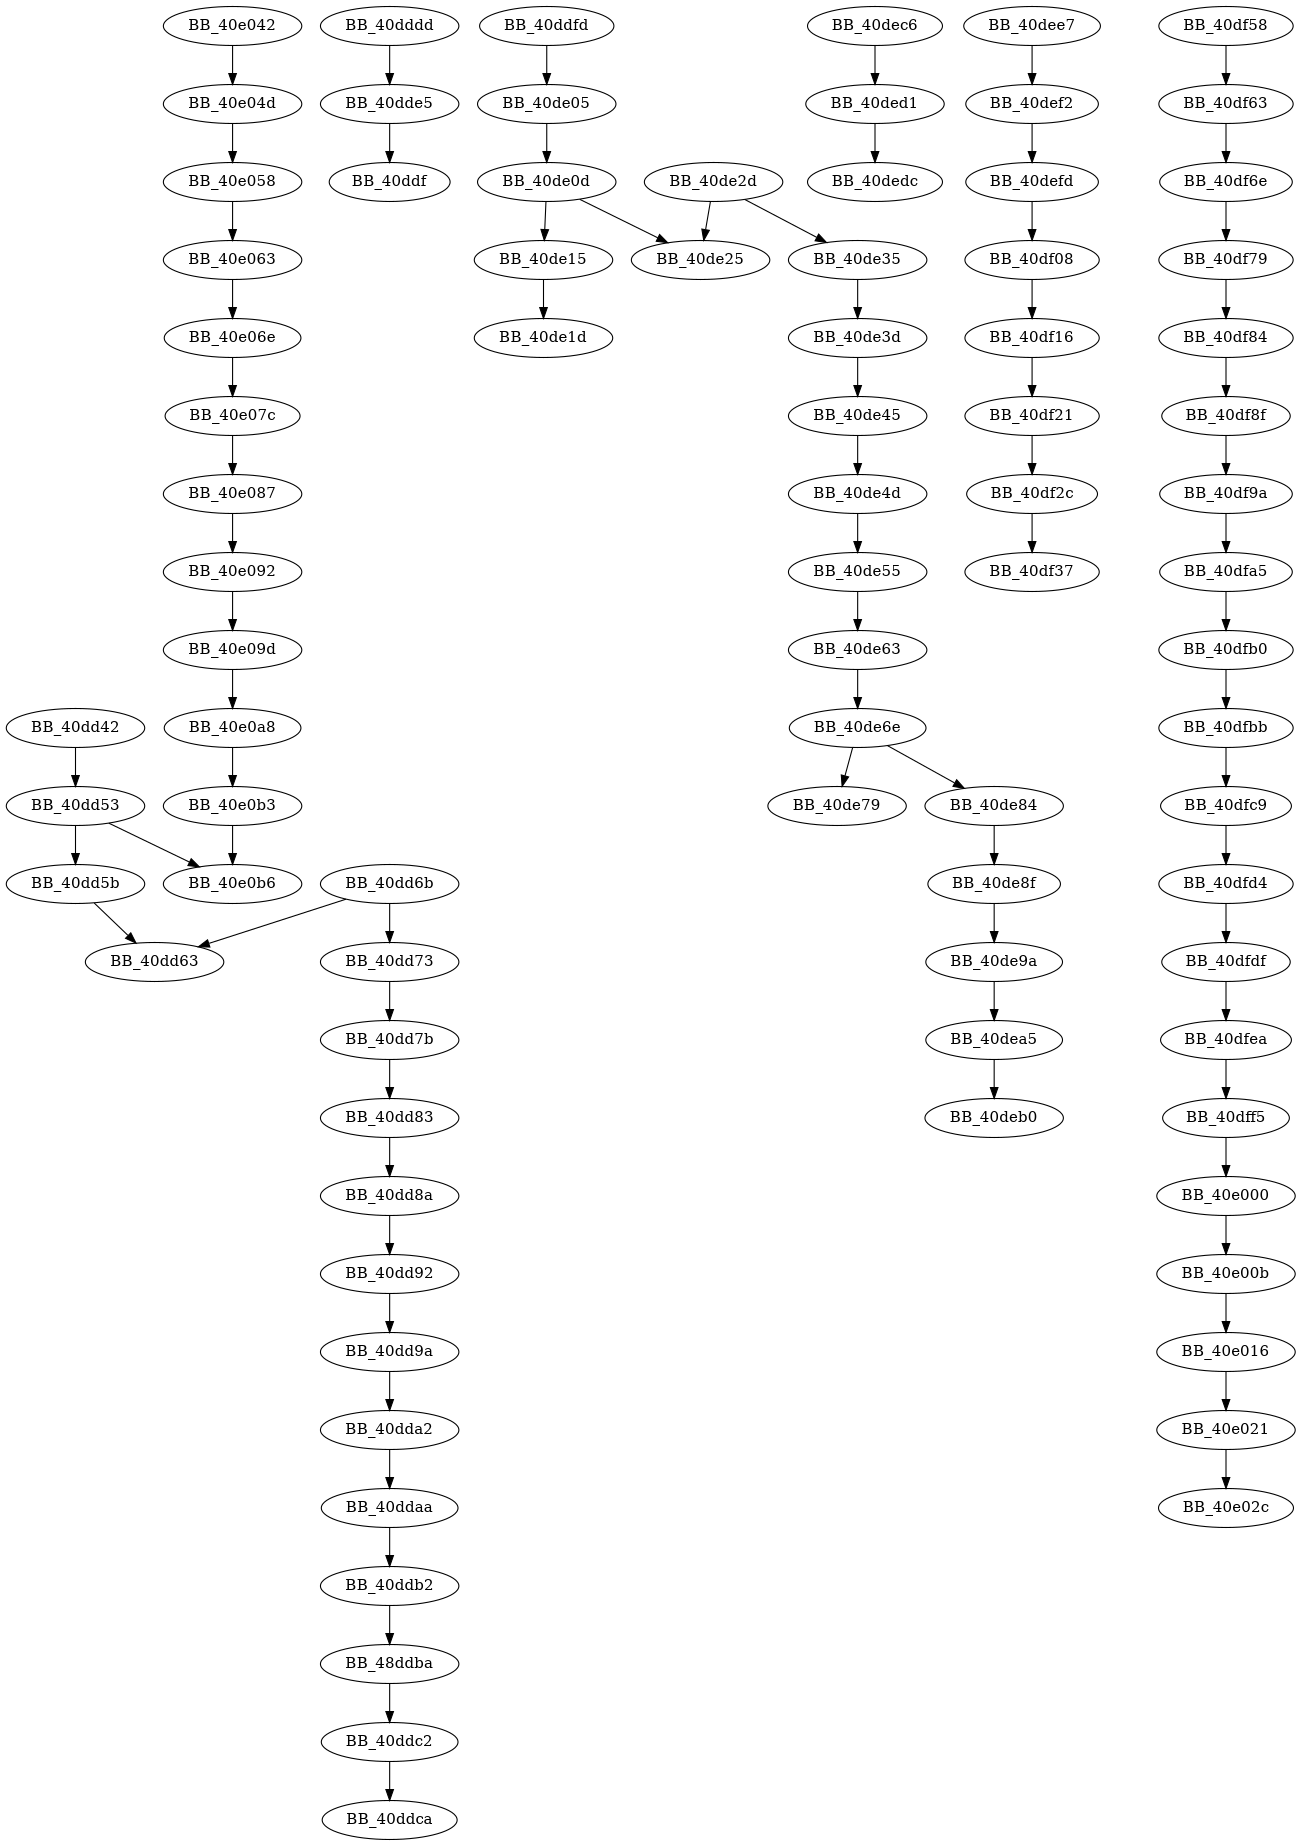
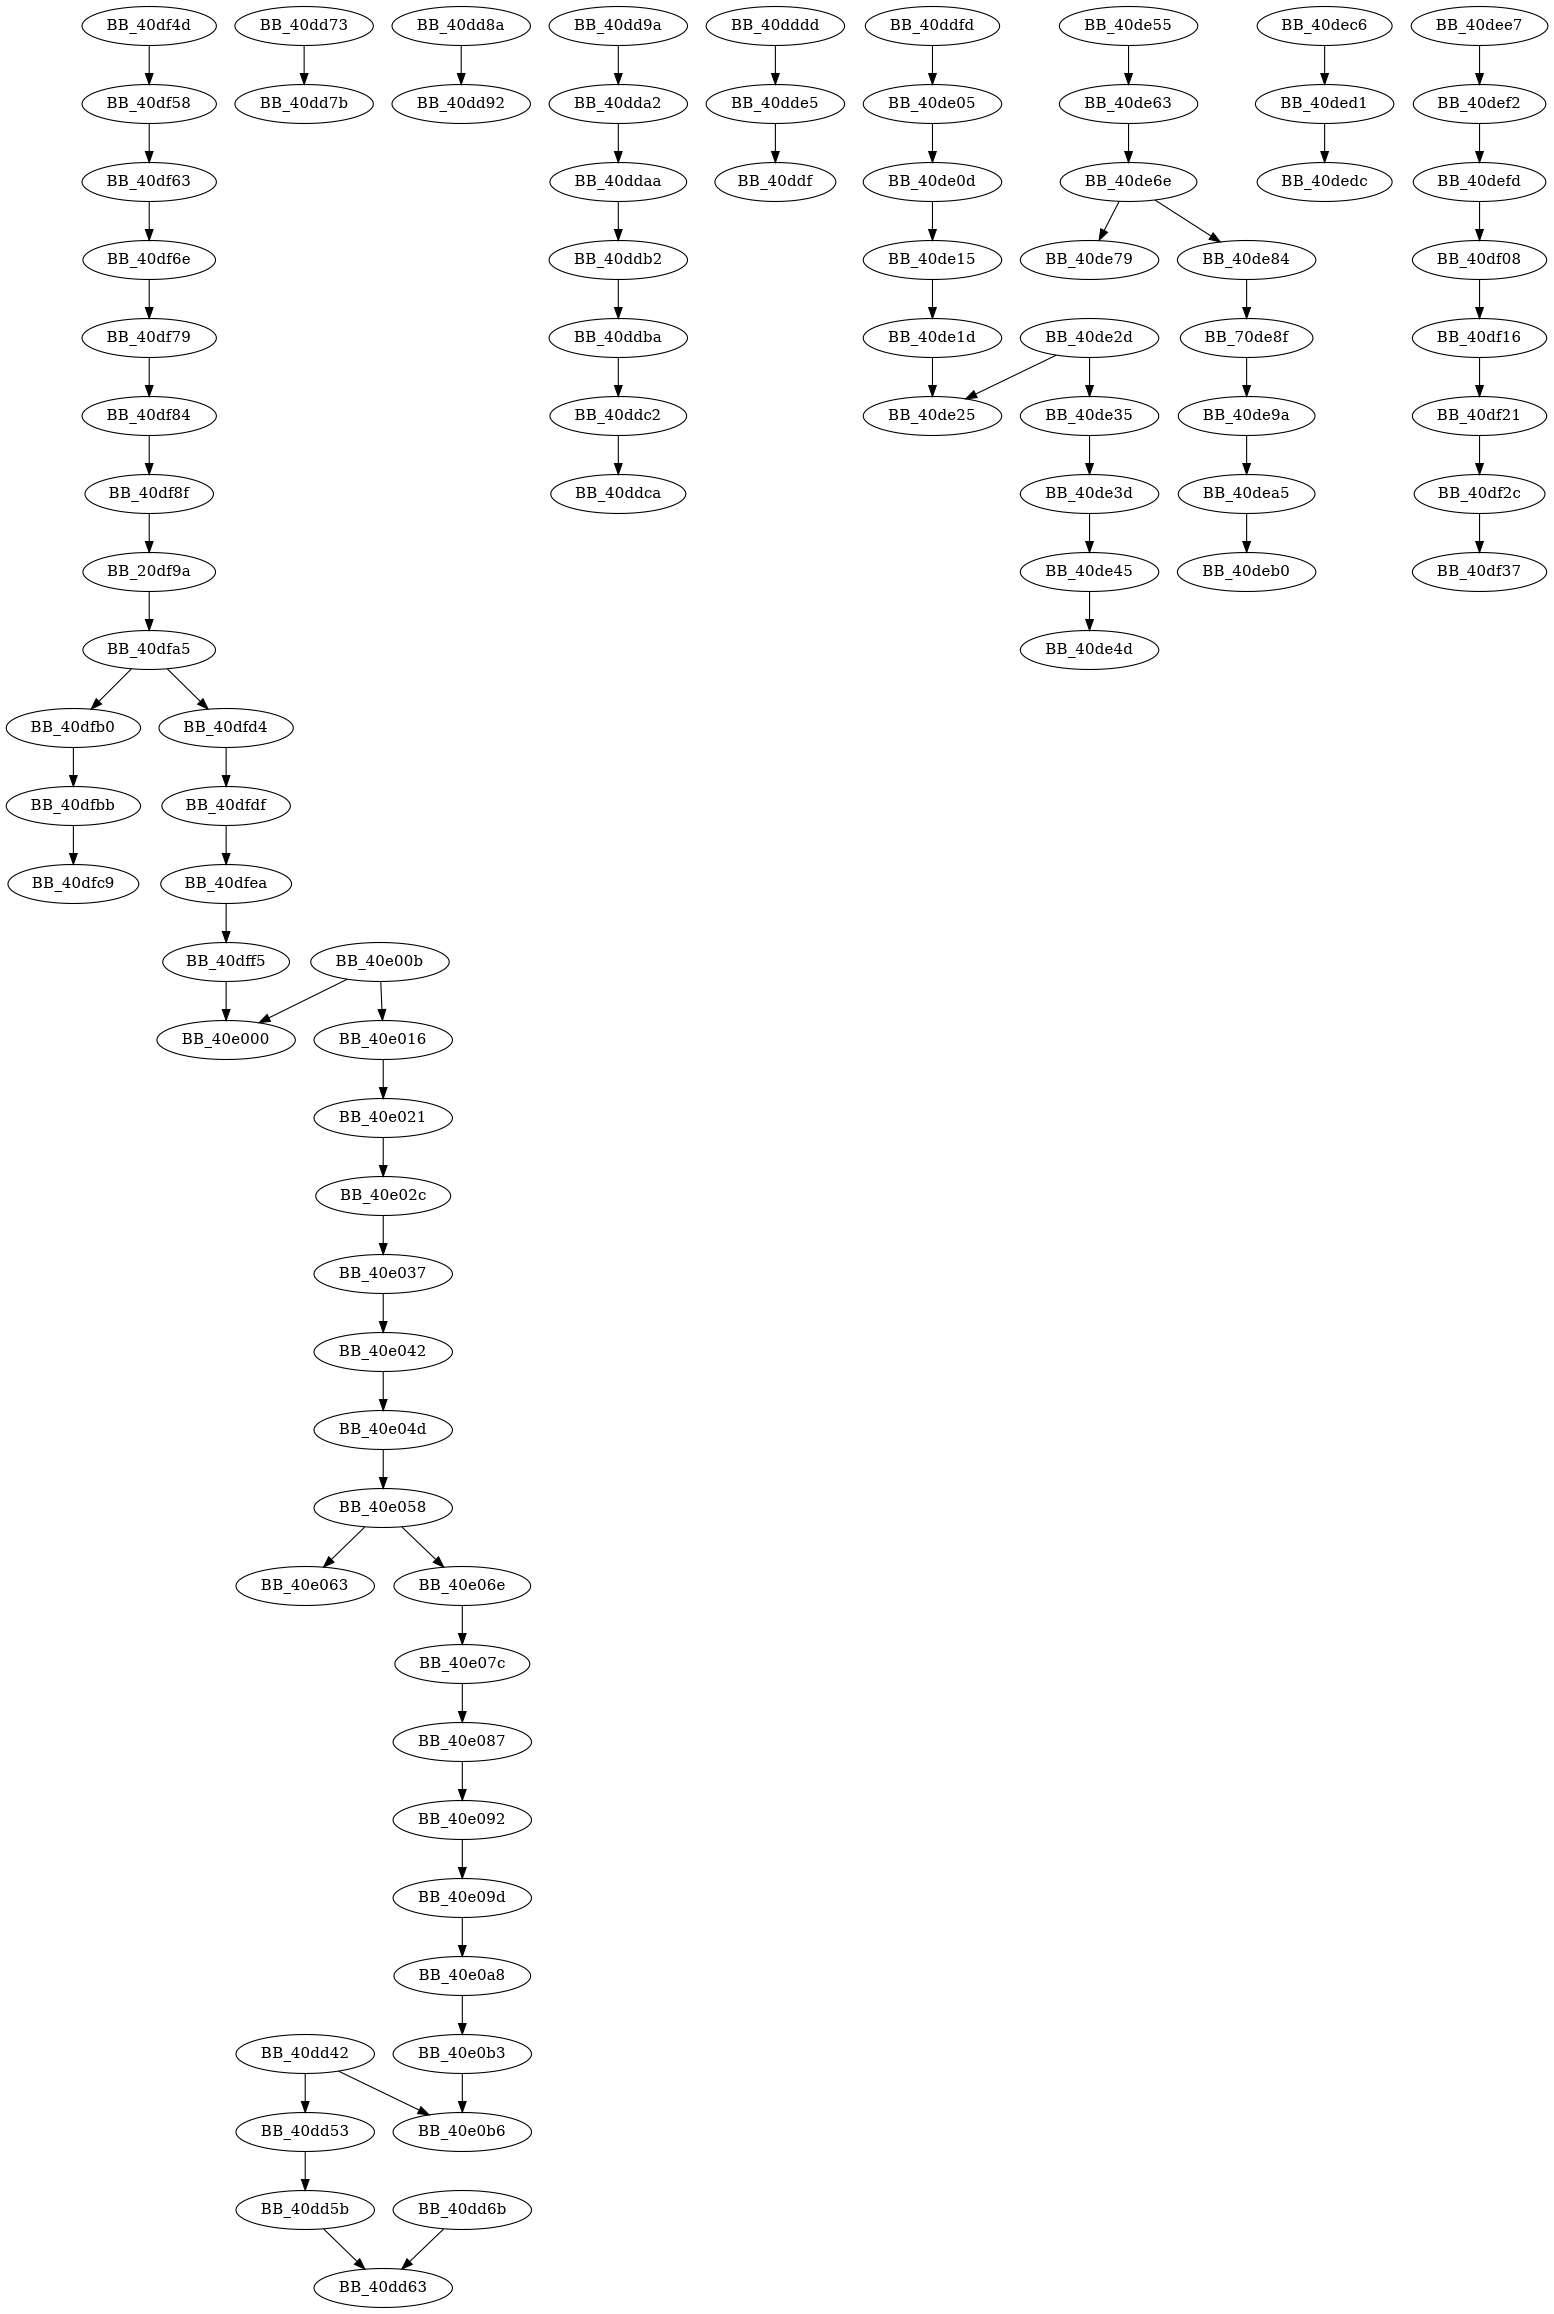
  digraph {
    BB_40dd42
    BB_40dd53
    BB_40e0b6
    BB_40dd5b
    BB_40dd63
    BB_40dd6b
    BB_40dd73
    BB_40dd7b
-   BB_40dd83
    BB_40dd8a
    BB_40dd92
    BB_40dd9a
    BB_40dda2
    BB_40ddaa
    BB_40ddb2
-   BB_40ddba [label=BB_48ddba]
+   BB_40ddba
    BB_40ddc2
    BB_40ddca
    BB_40dddd
    BB_40dde5
    n21 [label=BB_40ddf]
    BB_40ddfd
    BB_40de05
    BB_40de0d
    BB_40de15
    BB_40de1d
    BB_40de25
    BB_40de2d
    BB_40de35
    BB_40de3d
    BB_40de45
    BB_40de4d
    BB_40de55
    BB_40de63
    BB_40de6e
    BB_40de79
    BB_40de84
-   BB_40de8f
+   BB_40de8f [label=BB_70de8f]
    BB_40de9a
    BB_40dea5
    BB_40deb0
    BB_40dec6
    BB_40ded1
    BB_40dedc
    BB_40dee7
    BB_40def2
    BB_40defd
    BB_40df08
    BB_40df16
    BB_40df21
    BB_40df2c
    BB_40df37
+   BB_40df4d
    BB_40df58
    BB_40df63
    BB_40df6e
    BB_40df79
    BB_40df84
    BB_40df8f
-   BB_40df9a
+   BB_40df9a [label=BB_20df9a]
    BB_40dfa5
    BB_40dfb0
    BB_40dfbb
    BB_40dfc9
    BB_40dfd4
    BB_40dfdf
    BB_40dfea
    BB_40dff5
    BB_40e000
    BB_40e00b
    BB_40e016
    BB_40e021
    BB_40e02c
+   BB_40e037
    BB_40e042
    BB_40e04d
    BB_40e058
    BB_40e063
    BB_40e06e
    BB_40e07c
    BB_40e087
    BB_40e092
    BB_40e09d
    BB_40e0a8
    BB_40e0b3
    BB_40dd42 -> BB_40dd53
-   BB_40dd53 -> BB_40e0b6
+   BB_40dd42 -> BB_40e0b6
    BB_40dd53 -> BB_40dd5b
    BB_40dd5b -> BB_40dd63
    BB_40dd6b -> BB_40dd63
-   BB_40dd6b -> BB_40dd73
    BB_40dd73 -> BB_40dd7b
-   BB_40dd7b -> BB_40dd83
-   BB_40dd83 -> BB_40dd8a
    BB_40dd8a -> BB_40dd92
-   BB_40dd92 -> BB_40dd9a
    BB_40dd9a -> BB_40dda2
    BB_40dda2 -> BB_40ddaa
    BB_40ddaa -> BB_40ddb2
    BB_40ddb2 -> BB_40ddba
    BB_40ddba -> BB_40ddc2
    BB_40ddc2 -> BB_40ddca
    BB_40dddd -> BB_40dde5
    BB_40dde5 -> n21
    BB_40ddfd -> BB_40de05
    BB_40de05 -> BB_40de0d
    BB_40de0d -> BB_40de15
    BB_40de15 -> BB_40de1d
-   BB_40de0d -> BB_40de25
+   BB_40de1d -> BB_40de25
    BB_40de2d -> BB_40de25
    BB_40de2d -> BB_40de35
    BB_40de35 -> BB_40de3d
    BB_40de3d -> BB_40de45
    BB_40de45 -> BB_40de4d
-   BB_40de4d -> BB_40de55
    BB_40de55 -> BB_40de63
    BB_40de63 -> BB_40de6e
    BB_40de6e -> BB_40de79
    BB_40de6e -> BB_40de84
    BB_40de84 -> BB_40de8f
    BB_40de8f -> BB_40de9a
    BB_40de9a -> BB_40dea5
    BB_40dea5 -> BB_40deb0
    BB_40dec6 -> BB_40ded1
    BB_40ded1 -> BB_40dedc
    BB_40dee7 -> BB_40def2
    BB_40def2 -> BB_40defd
    BB_40defd -> BB_40df08
    BB_40df08 -> BB_40df16
    BB_40df16 -> BB_40df21
    BB_40df21 -> BB_40df2c
    BB_40df2c -> BB_40df37
+   BB_40df4d -> BB_40df58
    BB_40df58 -> BB_40df63
    BB_40df63 -> BB_40df6e
    BB_40df6e -> BB_40df79
    BB_40df79 -> BB_40df84
    BB_40df84 -> BB_40df8f
    BB_40df8f -> BB_40df9a
    BB_40df9a -> BB_40dfa5
    BB_40dfa5 -> BB_40dfb0
    BB_40dfb0 -> BB_40dfbb
    BB_40dfbb -> BB_40dfc9
-   BB_40dfc9 -> BB_40dfd4
+   BB_40dfa5 -> BB_40dfd4
    BB_40dfd4 -> BB_40dfdf
    BB_40dfdf -> BB_40dfea
    BB_40dfea -> BB_40dff5
    BB_40dff5 -> BB_40e000
-   BB_40e000 -> BB_40e00b
+   BB_40e00b -> BB_40e000
    BB_40e00b -> BB_40e016
    BB_40e016 -> BB_40e021
    BB_40e021 -> BB_40e02c
+   BB_40e02c -> BB_40e037
+   BB_40e037 -> BB_40e042
    BB_40e042 -> BB_40e04d
    BB_40e04d -> BB_40e058
    BB_40e058 -> BB_40e063
-   BB_40e063 -> BB_40e06e
+   BB_40e058 -> BB_40e06e
    BB_40e06e -> BB_40e07c
    BB_40e07c -> BB_40e087
    BB_40e087 -> BB_40e092
    BB_40e092 -> BB_40e09d
    BB_40e09d -> BB_40e0a8
    BB_40e0a8 -> BB_40e0b3
    BB_40e0b3 -> BB_40e0b6
  }
